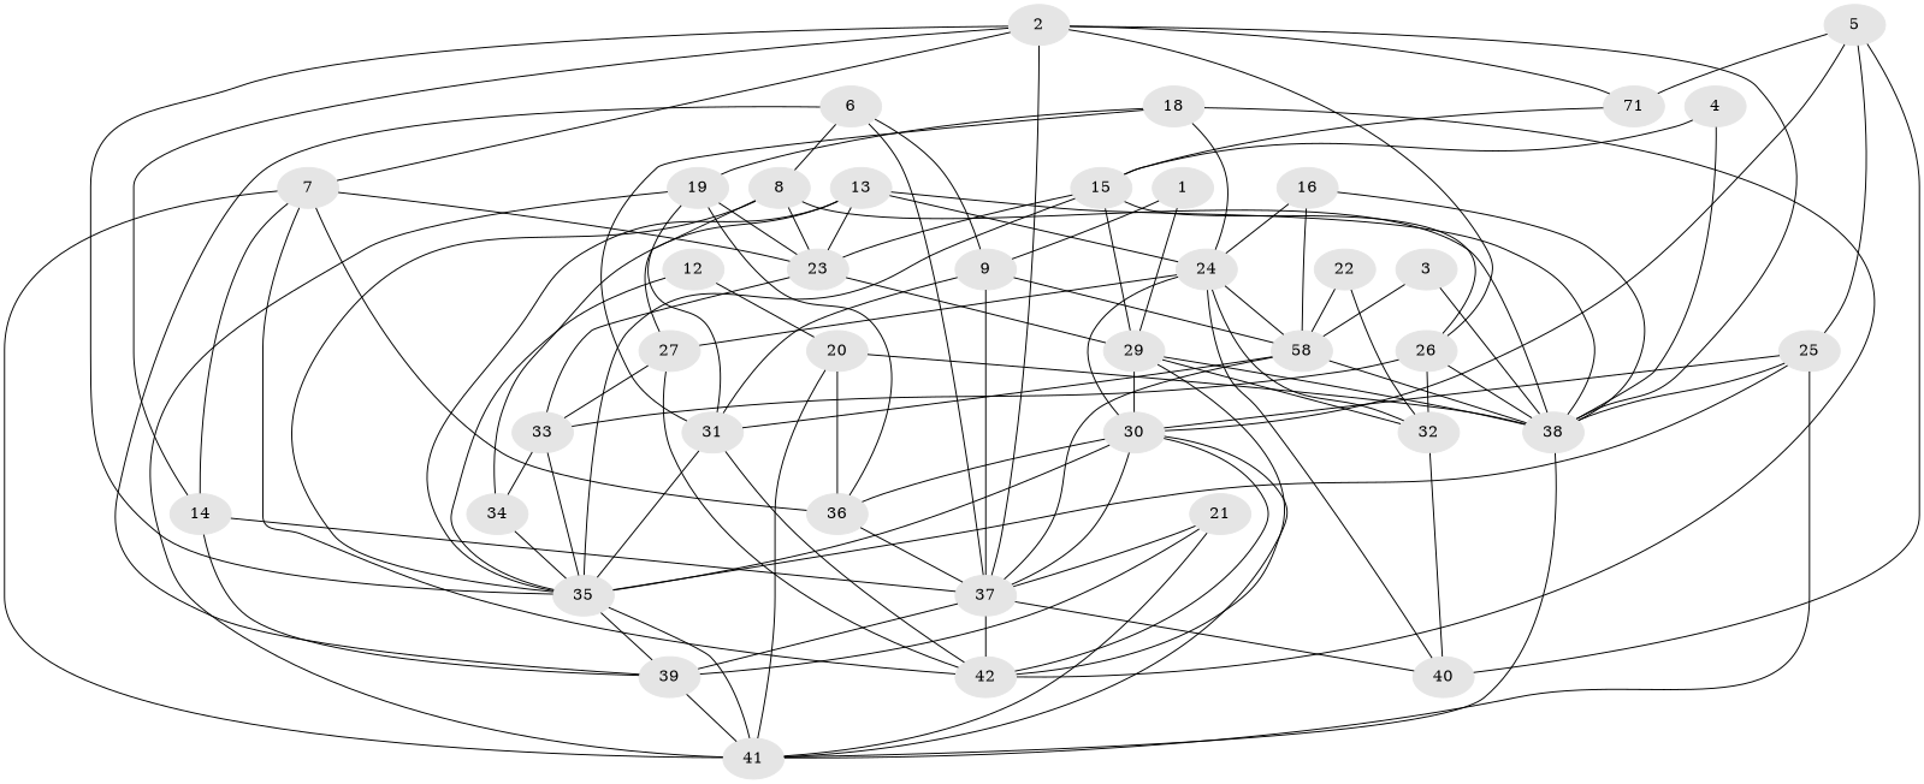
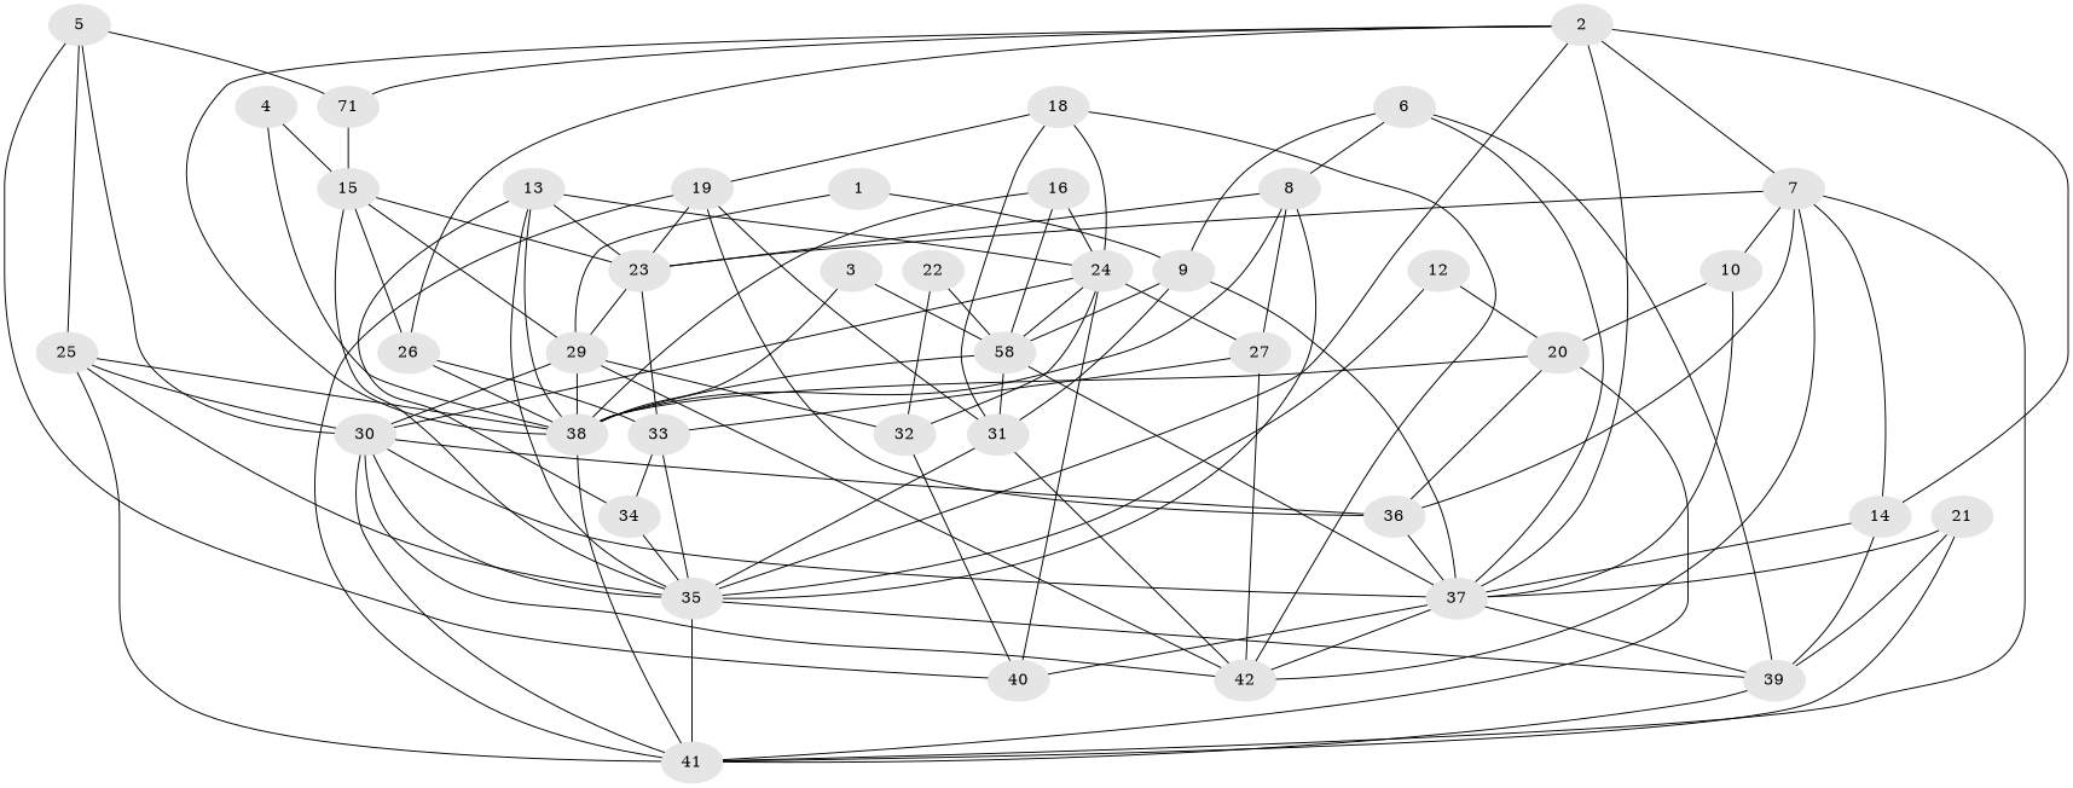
  graph {
    node [color=gray90 style=filled]
    edge [weight=1.0]
    1
    9
    29
    37
    n5 [label=58]
    31
    38
    30
    42
    32
    2
    7
    n13 [label=71]
    14
    26
    35
+   10
    23
    36
    41
    15
    39
    33
    40
    3
    4
    5
    25
    6
    8
    27
    20
    12
    13
    24
    34
    16
    18
    19
    21
    22
    1 -- 9
    1 -- 29
    9 -- 37 [weight=2.0]
    9 -- n5
    9 -- 31
    29 -- 38
    29 -- 30
    29 -- 42
    29 -- 32
    37 -- 42
    37 -- 39
    37 -- 40
    n5 -- 37
    n5 -- 31
    n5 -- 38
    31 -- 42
    31 -- 35
    38 -- 41
    30 -- 37
    30 -- 42
    30 -- 35
    30 -- 36
    30 -- 41
    32 -- 40
    2 -- 37
    2 -- 38
    2 -- 7
    2 -- n13
    2 -- 14
    2 -- 26
    2 -- 35
    7 -- 42
    7 -- 14
+   7 -- 10
    7 -- 23
    7 -- 36
    7 -- 41
    n13 -- 15
    14 -- 37
    14 -- 39
    26 -- 38
-   26 -- 32
    26 -- 33
    35 -- 41 [weight=2.0]
    35 -- 39
+   10 -- 37
+   10 -- 20
    23 -- 29
    23 -- 33
    36 -- 37
    15 -- 29
    15 -- 26
    15 -- 35
    15 -- 23
    39 -- 41
    33 -- 35
    33 -- 34
    3 -- n5
    3 -- 38
    4 -- 38
    4 -- 15
    5 -- 30
    5 -- n13
    5 -- 40
    5 -- 25
    25 -- 38 [weight=2.0]
    25 -- 30
    25 -- 35
    25 -- 41
    6 -- 9
    6 -- 37
    6 -- 39
    6 -- 8
    8 -- 38
    8 -- 35
    8 -- 23
    8 -- 27
    27 -- 42
    27 -- 33
    20 -- 38
    20 -- 36
    20 -- 41
    12 -- 35
    12 -- 20
    13 -- 38
    13 -- 35
    13 -- 23
    13 -- 24
    13 -- 34
    24 -- n5
    24 -- 30 [weight=2.0]
    24 -- 32
    24 -- 40
    24 -- 27
    34 -- 35
    16 -- n5
    16 -- 38
    16 -- 24
    18 -- 31
    18 -- 42
    18 -- 24
    18 -- 19
    19 -- 31
    19 -- 23
    19 -- 36
    19 -- 41
    21 -- 37
    21 -- 41
    21 -- 39 [weight=2.0]
    22 -- n5
    22 -- 32
  }
